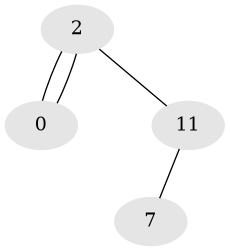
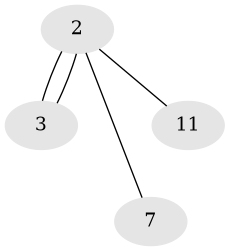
  graph {
    node [color=gray90 style=filled]
    2 [super="+1+5+10+12+13+14"]
-   3 [super="+4+6+9+18" label=0]
+   3 [super="+4+6+9+18"]
    7 [super="+8+15+16"]
    11 [super="+1+17+19"]
    2 -- 3
    2 -- 3
-   11 -- 7
+   2 -- 7
    2 -- 11
  }
